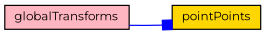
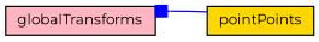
  digraph {
    rankdir=LR
    fontname=Montserrat
    node [color=black fontname=Montserrat fontsize=10 shape=record style=filled]
    n1 [fillcolor=lightpink fontcolor=black height=0.2 label=globalTransforms width=0.4]
    n2 [height=0.2 label=pointPoints width=0.4 fillcolor=gold]
-   n1 -> n2 [color=blue fontname=Montserrat fontsize=10 labelfontname=Helvetica labelfontsize=10 style=solid arrowhead=box]
+   n2 -> n1 [color=blue fontname=Montserrat fontsize=10 labelfontname=Helvetica labelfontsize=10 style=solid arrowhead=box]
  }
